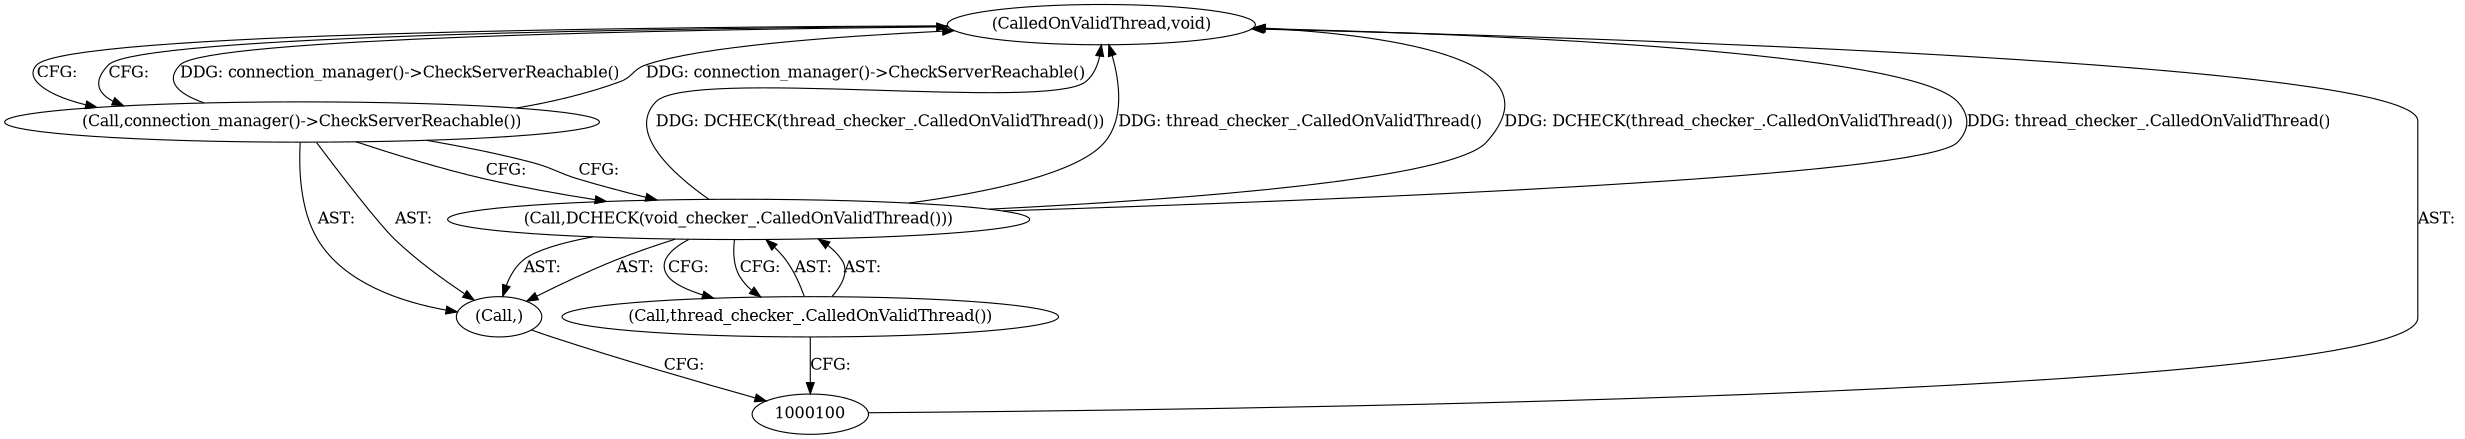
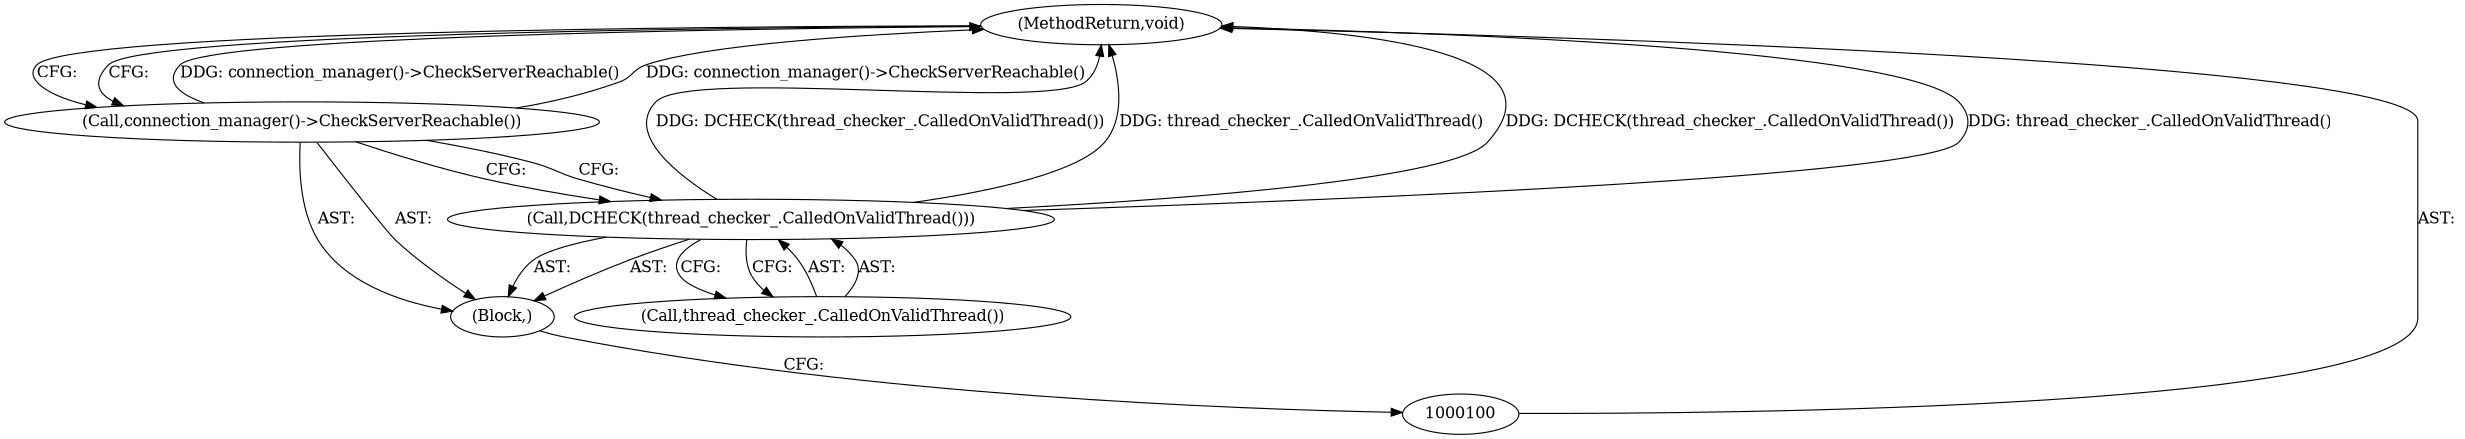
  digraph {
-   n1 [label="(CalledOnValidThread,void)"]
+   n1 [label="(MethodReturn,void)"]
    n2 [label="(Call,connection_manager()->CheckServerReachable())"]
-   n3 [label="(Call,)"]
-   n4 [label="(Call,DCHECK(void_checker_.CalledOnValidThread()))"]
+   n3 [label="(Block,)"]
+   n4 [label="(Call,DCHECK(thread_checker_.CalledOnValidThread()))"]
    1000100
    n6 [label="(Call,thread_checker_.CalledOnValidThread())"]
    n1 -> n2 [label="CFG: "]
    n1 -> n2 [label="CFG: "]
    n2 -> n1 [label="DDG: connection_manager()->CheckServerReachable()"]
    n2 -> n1 [label="DDG: connection_manager()->CheckServerReachable()"]
    n2 -> n3 [label="AST: "]
    n2 -> n3 [label="AST: "]
    n2 -> n4 [label="CFG: "]
    n2 -> n4 [label="CFG: "]
    n3 -> 1000100 [label="CFG: "]
    n4 -> n1 [label="DDG: DCHECK(thread_checker_.CalledOnValidThread())"]
    n4 -> n1 [label="DDG: thread_checker_.CalledOnValidThread()"]
    n4 -> n1 [label="DDG: DCHECK(thread_checker_.CalledOnValidThread())"]
    n4 -> n1 [label="DDG: thread_checker_.CalledOnValidThread()"]
    n4 -> n3 [label="AST: "]
    n4 -> n3 [label="AST: "]
    n4 -> n6 [label="CFG: "]
    n4 -> n6 [label="CFG: "]
    1000100 -> n1 [label="AST: "]
    n6 -> n4 [label="AST: "]
    n6 -> n4 [label="AST: "]
-   n6 -> 1000100 [label="CFG: "]
  }
